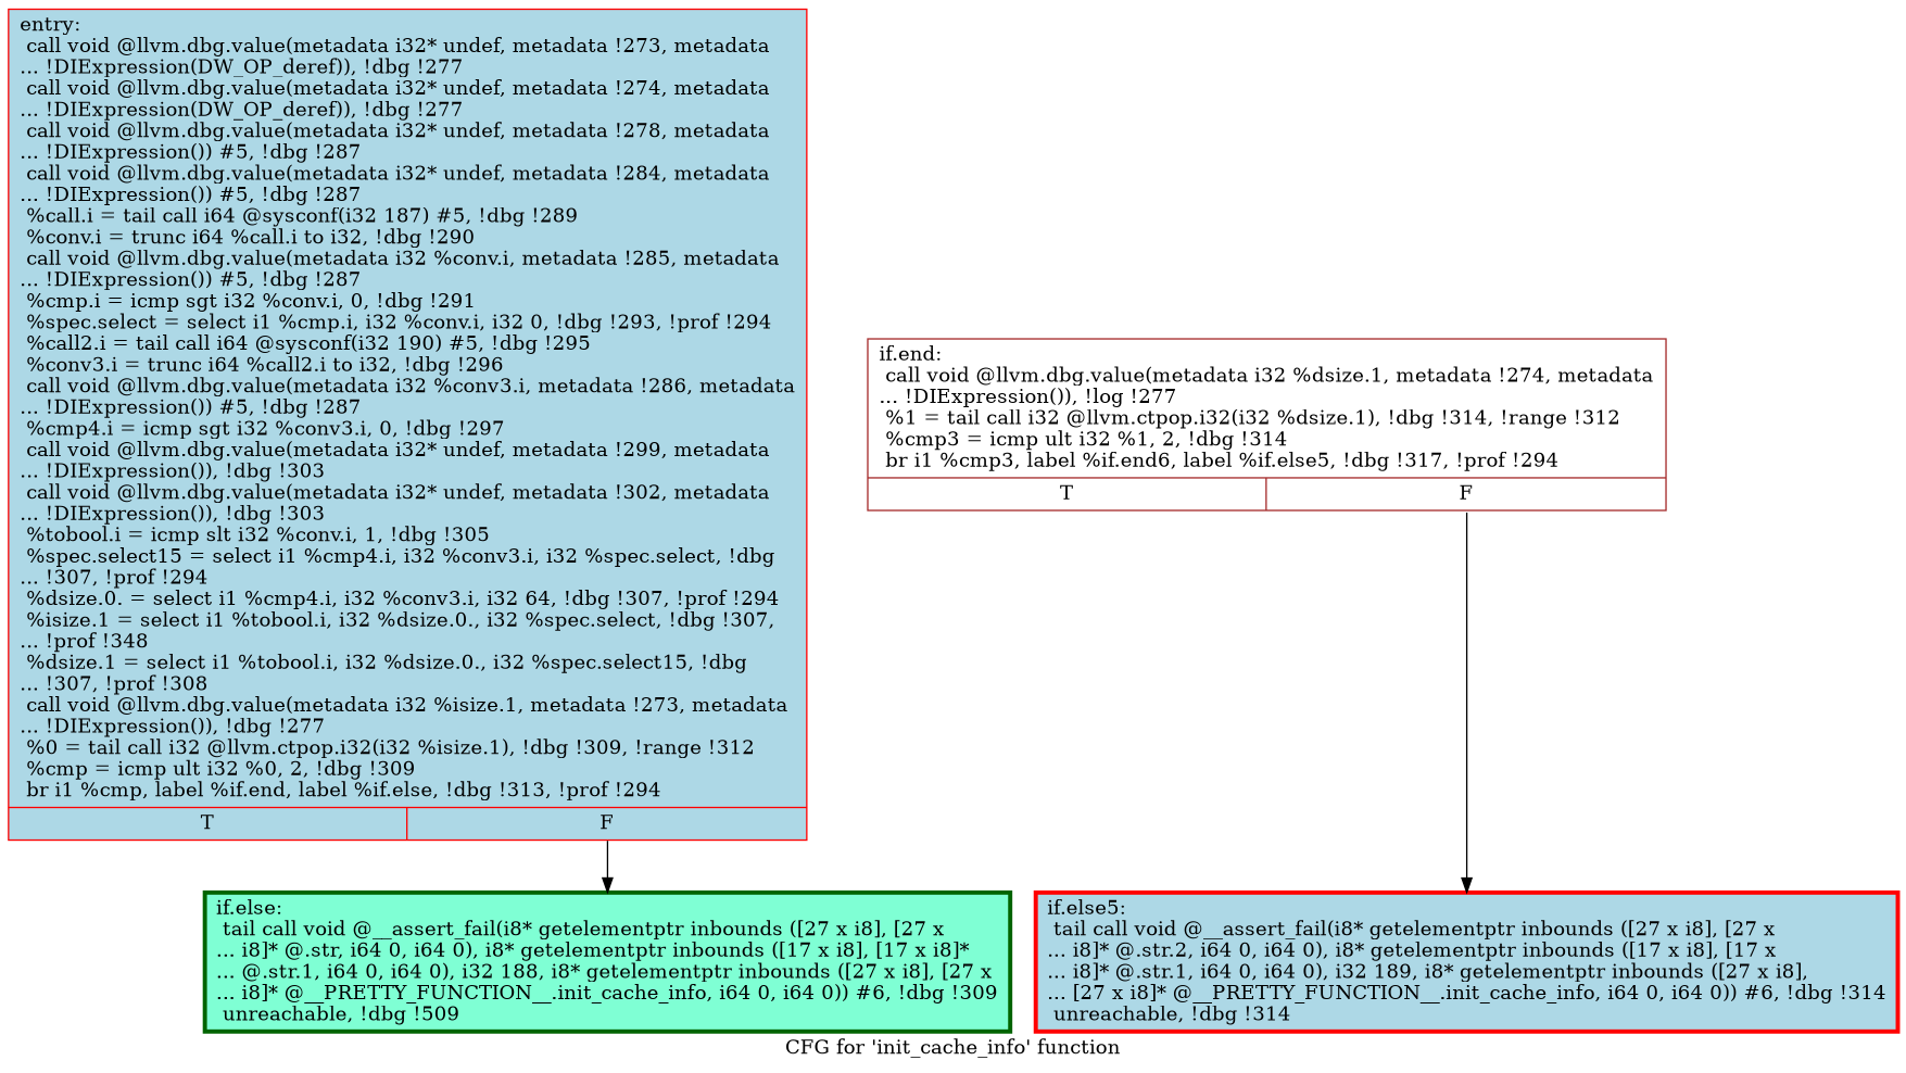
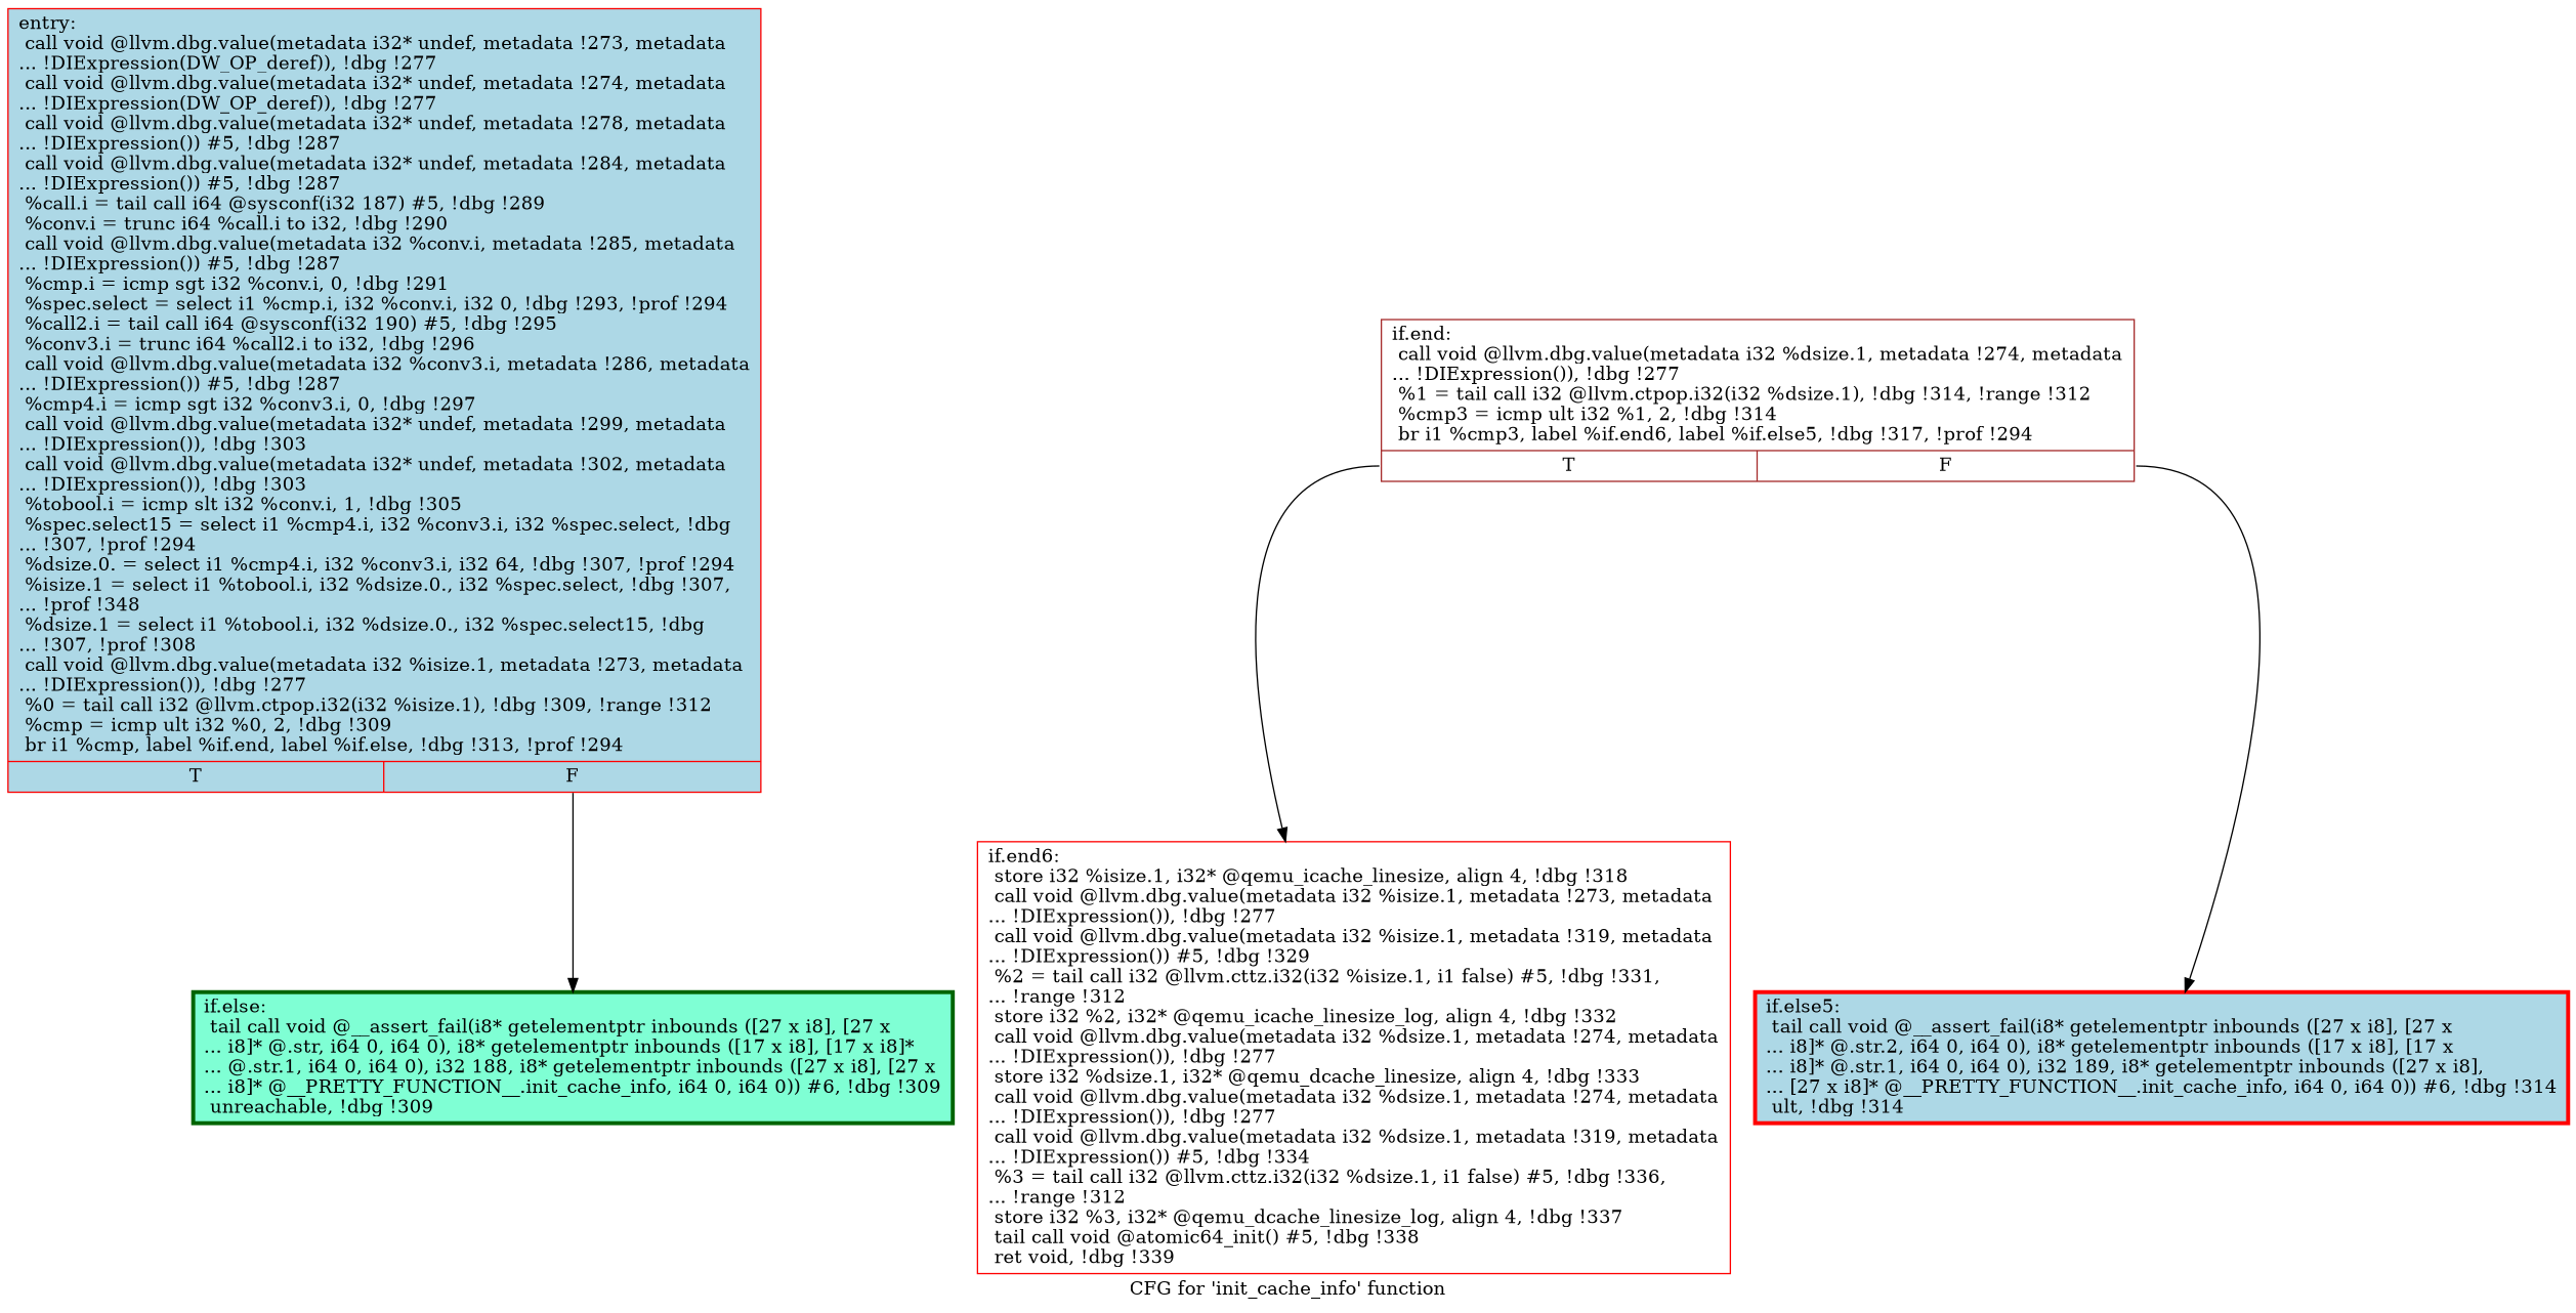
  digraph {
    fontname="DejaVu Serif"
    label="CFG for 'init_cache_info' function"
    node [color=red fillcolor=lightblue fontname="DejaVu Serif" shape=record style=filled]
    edge [fontname="DejaVu Serif" tailport=s1]
    n1 [label="{entry:\l  call void @llvm.dbg.value(metadata i32* undef, metadata !273, metadata\l... !DIExpression(DW_OP_deref)), !dbg !277\l  call void @llvm.dbg.value(metadata i32* undef, metadata !274, metadata\l... !DIExpression(DW_OP_deref)), !dbg !277\l  call void @llvm.dbg.value(metadata i32* undef, metadata !278, metadata\l... !DIExpression()) #5, !dbg !287\l  call void @llvm.dbg.value(metadata i32* undef, metadata !284, metadata\l... !DIExpression()) #5, !dbg !287\l  %call.i = tail call i64 @sysconf(i32 187) #5, !dbg !289\l  %conv.i = trunc i64 %call.i to i32, !dbg !290\l  call void @llvm.dbg.value(metadata i32 %conv.i, metadata !285, metadata\l... !DIExpression()) #5, !dbg !287\l  %cmp.i = icmp sgt i32 %conv.i, 0, !dbg !291\l  %spec.select = select i1 %cmp.i, i32 %conv.i, i32 0, !dbg !293, !prof !294\l  %call2.i = tail call i64 @sysconf(i32 190) #5, !dbg !295\l  %conv3.i = trunc i64 %call2.i to i32, !dbg !296\l  call void @llvm.dbg.value(metadata i32 %conv3.i, metadata !286, metadata\l... !DIExpression()) #5, !dbg !287\l  %cmp4.i = icmp sgt i32 %conv3.i, 0, !dbg !297\l  call void @llvm.dbg.value(metadata i32* undef, metadata !299, metadata\l... !DIExpression()), !dbg !303\l  call void @llvm.dbg.value(metadata i32* undef, metadata !302, metadata\l... !DIExpression()), !dbg !303\l  %tobool.i = icmp slt i32 %conv.i, 1, !dbg !305\l  %spec.select15 = select i1 %cmp4.i, i32 %conv3.i, i32 %spec.select, !dbg\l... !307, !prof !294\l  %dsize.0. = select i1 %cmp4.i, i32 %conv3.i, i32 64, !dbg !307, !prof !294\l  %isize.1 = select i1 %tobool.i, i32 %dsize.0., i32 %spec.select, !dbg !307,\l... !prof !348\l  %dsize.1 = select i1 %tobool.i, i32 %dsize.0., i32 %spec.select15, !dbg\l... !307, !prof !308\l  call void @llvm.dbg.value(metadata i32 %isize.1, metadata !273, metadata\l... !DIExpression()), !dbg !277\l  %0 = tail call i32 @llvm.ctpop.i32(i32 %isize.1), !dbg !309, !range !312\l  %cmp = icmp ult i32 %0, 2, !dbg !309\l  br i1 %cmp, label %if.end, label %if.else, !dbg !313, !prof !294\l|{<s0>T|<s1>F}}"]
-   n2 [color=darkgreen fillcolor=aquamarine label="{if.else:                                          \l  tail call void @__assert_fail(i8* getelementptr inbounds ([27 x i8], [27 x\l... i8]* @.str, i64 0, i64 0), i8* getelementptr inbounds ([17 x i8], [17 x i8]*\l... @.str.1, i64 0, i64 0), i32 188, i8* getelementptr inbounds ([27 x i8], [27 x\l... i8]* @__PRETTY_FUNCTION__.init_cache_info, i64 0, i64 0)) #6, !dbg !309\l  unreachable, !dbg !509\l}" penwidth=3.0]
-   n3 [color=brown fillcolor=white label="{if.end:                                           \l  call void @llvm.dbg.value(metadata i32 %dsize.1, metadata !274, metadata\l... !DIExpression()), !log !277\l  %1 = tail call i32 @llvm.ctpop.i32(i32 %dsize.1), !dbg !314, !range !312\l  %cmp3 = icmp ult i32 %1, 2, !dbg !314\l  br i1 %cmp3, label %if.end6, label %if.else5, !dbg !317, !prof !294\l|{<s0>T|<s1>F}}"]
-   n5 [label="{if.else5:                                         \l  tail call void @__assert_fail(i8* getelementptr inbounds ([27 x i8], [27 x\l... i8]* @.str.2, i64 0, i64 0), i8* getelementptr inbounds ([17 x i8], [17 x\l... i8]* @.str.1, i64 0, i64 0), i32 189, i8* getelementptr inbounds ([27 x i8],\l... [27 x i8]* @__PRETTY_FUNCTION__.init_cache_info, i64 0, i64 0)) #6, !dbg !314\l  unreachable, !dbg !314\l}" penwidth=3.0]
+   n2 [color=darkgreen fillcolor=aquamarine label="{if.else:                                          \l  tail call void @__assert_fail(i8* getelementptr inbounds ([27 x i8], [27 x\l... i8]* @.str, i64 0, i64 0), i8* getelementptr inbounds ([17 x i8], [17 x i8]*\l... @.str.1, i64 0, i64 0), i32 188, i8* getelementptr inbounds ([27 x i8], [27 x\l... i8]* @__PRETTY_FUNCTION__.init_cache_info, i64 0, i64 0)) #6, !dbg !309\l  unreachable, !dbg !309\l}" penwidth=3.0]
+   n3 [color=brown fillcolor=white label="{if.end:                                           \l  call void @llvm.dbg.value(metadata i32 %dsize.1, metadata !274, metadata\l... !DIExpression()), !dbg !277\l  %1 = tail call i32 @llvm.ctpop.i32(i32 %dsize.1), !dbg !314, !range !312\l  %cmp3 = icmp ult i32 %1, 2, !dbg !314\l  br i1 %cmp3, label %if.end6, label %if.else5, !dbg !317, !prof !294\l|{<s0>T|<s1>F}}"]
+   n4 [fillcolor=white label="{if.end6:                                          \l  store i32 %isize.1, i32* @qemu_icache_linesize, align 4, !dbg !318\l  call void @llvm.dbg.value(metadata i32 %isize.1, metadata !273, metadata\l... !DIExpression()), !dbg !277\l  call void @llvm.dbg.value(metadata i32 %isize.1, metadata !319, metadata\l... !DIExpression()) #5, !dbg !329\l  %2 = tail call i32 @llvm.cttz.i32(i32 %isize.1, i1 false) #5, !dbg !331,\l... !range !312\l  store i32 %2, i32* @qemu_icache_linesize_log, align 4, !dbg !332\l  call void @llvm.dbg.value(metadata i32 %dsize.1, metadata !274, metadata\l... !DIExpression()), !dbg !277\l  store i32 %dsize.1, i32* @qemu_dcache_linesize, align 4, !dbg !333\l  call void @llvm.dbg.value(metadata i32 %dsize.1, metadata !274, metadata\l... !DIExpression()), !dbg !277\l  call void @llvm.dbg.value(metadata i32 %dsize.1, metadata !319, metadata\l... !DIExpression()) #5, !dbg !334\l  %3 = tail call i32 @llvm.cttz.i32(i32 %dsize.1, i1 false) #5, !dbg !336,\l... !range !312\l  store i32 %3, i32* @qemu_dcache_linesize_log, align 4, !dbg !337\l  tail call void @atomic64_init() #5, !dbg !338\l  ret void, !dbg !339\l}"]
+   n5 [label="{if.else5:                                         \l  tail call void @__assert_fail(i8* getelementptr inbounds ([27 x i8], [27 x\l... i8]* @.str.2, i64 0, i64 0), i8* getelementptr inbounds ([17 x i8], [17 x\l... i8]* @.str.1, i64 0, i64 0), i32 189, i8* getelementptr inbounds ([27 x i8],\l... [27 x i8]* @__PRETTY_FUNCTION__.init_cache_info, i64 0, i64 0)) #6, !dbg !314\l  ult, !dbg !314\l}" penwidth=3.0]
    n1 -> n2
+   n3 -> n4 [tailport=s0]
    n3 -> n5
  }
